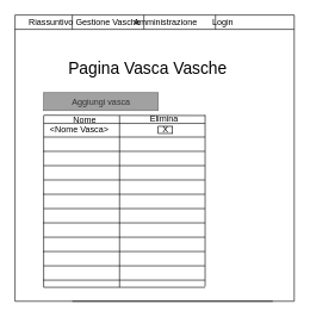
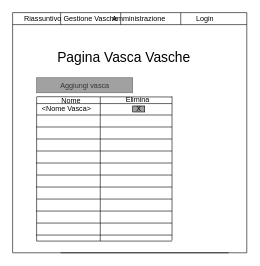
  <mxCell id="0" />
  <mxCell id="1" parent="0" />
  <mxCell id="2" value="Riassuntivo" style="text;html=1;strokeColor=none;fillColor=none;align=center;verticalAlign=middle;whiteSpace=wrap;rounded=0;" vertex="1" parent="1"><mxGeometry x="50.5" y="20.5" width="40" height="20" as="geometry" /></mxCell>
  <mxCell id="3" value="Gestione Vasche" style="text;html=1;strokeColor=none;fillColor=none;align=center;verticalAlign=middle;whiteSpace=wrap;rounded=0;" vertex="1" parent="1"><mxGeometry x="100.5" y="20.5" width="100" height="20" as="geometry" /></mxCell>
  <mxCell id="4" value="Amministrazione" style="text;html=1;strokeColor=none;fillColor=none;align=center;verticalAlign=middle;whiteSpace=wrap;rounded=0;" vertex="1" parent="1"><mxGeometry x="210.5" y="20.5" width="40" height="20" as="geometry" /></mxCell>
  <mxCell id="5" value="Nome" style="text;html=1;strokeColor=none;fillColor=none;align=center;verticalAlign=middle;whiteSpace=wrap;rounded=0;" vertex="1" parent="1"><mxGeometry x="74.5" y="161" width="86" height="11" as="geometry" /></mxCell>
  <mxCell id="6" value="" style="endArrow=none;html=1;" edge="1" parent="1"><mxGeometry width="50" height="50" relative="1" as="geometry"><mxPoint x="20.5" y="20.5" as="sourcePoint" /><mxPoint x="410.5" y="20.5" as="targetPoint" /></mxGeometry></mxCell>
  <mxCell id="7" value="" style="endArrow=none;html=1;" edge="1" parent="1"><mxGeometry width="50" height="50" relative="1" as="geometry"><mxPoint x="20.5" y="420.5" as="sourcePoint" /><mxPoint x="380.5" y="420.5" as="targetPoint" /></mxGeometry></mxCell>
  <mxCell id="8" value="" style="endArrow=none;html=1;" edge="1" parent="1"><mxGeometry width="50" height="50" relative="1" as="geometry"><mxPoint x="20.5" y="420.5" as="sourcePoint" /><mxPoint x="20.5" y="20.5" as="targetPoint" /></mxGeometry></mxCell>
  <mxCell id="9" value="" style="endArrow=none;html=1;" edge="1" parent="1"><mxGeometry width="50" height="50" relative="1" as="geometry"><mxPoint x="410.5" y="420.5" as="sourcePoint" /><mxPoint x="410.5" y="20.5" as="targetPoint" /></mxGeometry></mxCell>
  <mxCell id="10" value="" style="endArrow=none;html=1;" edge="1" parent="1"><mxGeometry width="50" height="50" relative="1" as="geometry"><mxPoint x="20.5" y="40.5" as="sourcePoint" /><mxPoint x="410.5" y="40.5" as="targetPoint" /></mxGeometry></mxCell>
  <mxCell id="11" value="" style="endArrow=none;html=1;" edge="1" parent="1"><mxGeometry width="50" height="50" relative="1" as="geometry"><mxPoint x="100.5" y="40.5" as="sourcePoint" /><mxPoint x="100.5" y="20.5" as="targetPoint" /></mxGeometry></mxCell>
  <mxCell id="12" value="" style="endArrow=none;html=1;" edge="1" parent="1"><mxGeometry width="50" height="50" relative="1" as="geometry"><mxPoint x="200.5" y="40.5" as="sourcePoint" /><mxPoint x="200.5" y="20.5" as="targetPoint" /></mxGeometry></mxCell>
  <mxCell id="13" value="" style="endArrow=none;html=1;" edge="1" parent="1"><mxGeometry width="50" height="50" relative="1" as="geometry"><mxPoint x="300.5" y="40.5" as="sourcePoint" /><mxPoint x="300.5" y="20.5" as="targetPoint" /></mxGeometry></mxCell>
- <mxCell id="14" value="Login" style="text;html=1;strokeColor=none;fillColor=none;align=center;verticalAlign=middle;whiteSpace=wrap;rounded=0;" vertex="1" parent="1"><mxGeometry x="290.5" y="20.5" width="40" height="20" as="geometry" /></mxCell>
+ <mxCell id="14" value="Login" style="text;html=1;strokeColor=none;fillColor=none;align=center;verticalAlign=middle;whiteSpace=wrap;rounded=0;" vertex="1" parent="1"><mxGeometry x="320.5" y="20.5" width="40" height="20" as="geometry" /></mxCell>
  <mxCell id="15" value="Pagina Vasca Vasche" style="text;html=1;strokeColor=none;fillColor=none;align=center;verticalAlign=middle;whiteSpace=wrap;rounded=0;fontSize=23;" vertex="1" parent="1"><mxGeometry x="66" y="83" width="280" height="23" as="geometry" /></mxCell>
  <mxCell id="16" value="" style="endArrow=none;html=1;" edge="1" parent="1"><mxGeometry width="50" height="50" relative="1" as="geometry"><mxPoint x="60.5" y="160.5" as="sourcePoint" /><mxPoint x="286" y="161" as="targetPoint" /></mxGeometry></mxCell>
  <mxCell id="17" value="" style="endArrow=none;html=1;" edge="1" parent="1"><mxGeometry width="50" height="50" relative="1" as="geometry"><mxPoint x="60.5" y="401" as="sourcePoint" /><mxPoint x="60.5" y="161" as="targetPoint" /></mxGeometry></mxCell>
  <mxCell id="18" value="" style="endArrow=none;html=1;" edge="1" parent="1"><mxGeometry width="50" height="50" relative="1" as="geometry"><mxPoint x="60.5" y="401" as="sourcePoint" /><mxPoint x="286" y="401" as="targetPoint" /></mxGeometry></mxCell>
  <mxCell id="19" value="" style="endArrow=none;html=1;" edge="1" parent="1"><mxGeometry width="50" height="50" relative="1" as="geometry"><mxPoint x="286" y="400" as="sourcePoint" /><mxPoint x="286" y="160" as="targetPoint" /></mxGeometry></mxCell>
  <mxCell id="20" value="" style="endArrow=none;html=1;" edge="1" parent="1"><mxGeometry width="50" height="50" relative="1" as="geometry"><mxPoint x="166.5" y="401" as="sourcePoint" /><mxPoint x="166.5" y="161" as="targetPoint" /></mxGeometry></mxCell>
  <mxCell id="21" value="" style="endArrow=none;html=1;" edge="1" parent="1"><mxGeometry width="50" height="50" relative="1" as="geometry"><mxPoint x="60.5" y="172" as="sourcePoint" /><mxPoint x="286" y="172" as="targetPoint" /></mxGeometry></mxCell>
  <mxCell id="22" value="" style="endArrow=none;html=1;" edge="1" parent="1"><mxGeometry width="50" height="50" relative="1" as="geometry"><mxPoint x="60.5" y="191" as="sourcePoint" /><mxPoint x="286" y="191" as="targetPoint" /></mxGeometry></mxCell>
  <mxCell id="23" value="" style="endArrow=none;html=1;" edge="1" parent="1"><mxGeometry width="50" height="50" relative="1" as="geometry"><mxPoint x="59.5" y="211" as="sourcePoint" /><mxPoint x="286" y="211" as="targetPoint" /></mxGeometry></mxCell>
  <mxCell id="24" value="" style="endArrow=none;html=1;" edge="1" parent="1"><mxGeometry width="50" height="50" relative="1" as="geometry"><mxPoint x="60.5" y="251" as="sourcePoint" /><mxPoint x="286" y="251" as="targetPoint" /></mxGeometry></mxCell>
  <mxCell id="25" value="" style="endArrow=none;html=1;" edge="1" parent="1"><mxGeometry width="50" height="50" relative="1" as="geometry"><mxPoint x="100.5" y="420.5" as="sourcePoint" /><mxPoint x="410.5" y="420.5" as="targetPoint" /></mxGeometry></mxCell>
  <mxCell id="26" value="" style="endArrow=none;html=1;" edge="1" parent="1"><mxGeometry width="50" height="50" relative="1" as="geometry"><mxPoint x="60.5" y="231" as="sourcePoint" /><mxPoint x="286" y="231" as="targetPoint" /></mxGeometry></mxCell>
  <mxCell id="27" value="" style="endArrow=none;html=1;" edge="1" parent="1"><mxGeometry width="50" height="50" relative="1" as="geometry"><mxPoint x="59.5" y="271" as="sourcePoint" /><mxPoint x="286" y="271" as="targetPoint" /></mxGeometry></mxCell>
  <mxCell id="28" value="" style="endArrow=none;html=1;" edge="1" parent="1"><mxGeometry width="50" height="50" relative="1" as="geometry"><mxPoint x="60.5" y="291" as="sourcePoint" /><mxPoint x="286" y="291" as="targetPoint" /></mxGeometry></mxCell>
  <mxCell id="29" value="" style="endArrow=none;html=1;" edge="1" parent="1"><mxGeometry width="50" height="50" relative="1" as="geometry"><mxPoint x="60.5" y="331" as="sourcePoint" /><mxPoint x="286" y="331" as="targetPoint" /></mxGeometry></mxCell>
  <mxCell id="30" value="" style="endArrow=none;html=1;" edge="1" parent="1"><mxGeometry width="50" height="50" relative="1" as="geometry"><mxPoint x="59.5" y="311" as="sourcePoint" /><mxPoint x="286" y="311" as="targetPoint" /></mxGeometry></mxCell>
  <mxCell id="31" value="" style="endArrow=none;html=1;" edge="1" parent="1"><mxGeometry width="50" height="50" relative="1" as="geometry"><mxPoint x="59.5" y="351" as="sourcePoint" /><mxPoint x="286" y="351" as="targetPoint" /></mxGeometry></mxCell>
  <mxCell id="32" value="" style="endArrow=none;html=1;" edge="1" parent="1"><mxGeometry width="50" height="50" relative="1" as="geometry"><mxPoint x="60.5" y="371" as="sourcePoint" /><mxPoint x="286" y="371" as="targetPoint" /></mxGeometry></mxCell>
  <mxCell id="33" value="" style="endArrow=none;html=1;" edge="1" parent="1"><mxGeometry width="50" height="50" relative="1" as="geometry"><mxPoint x="59.5" y="391" as="sourcePoint" /><mxPoint x="286" y="391" as="targetPoint" /></mxGeometry></mxCell>
  <mxCell id="34" value="Aggiungi vasca" style="text;html=1;strokeColor=#666666;fillColor=#A1A1A1;align=center;verticalAlign=middle;whiteSpace=wrap;rounded=0;fontColor=#333333;" vertex="1" parent="1"><mxGeometry x="60.5" y="129" width="160" height="25" as="geometry" /></mxCell>
  <mxCell id="35" value="Elimina" style="text;html=1;strokeColor=none;fillColor=none;align=center;verticalAlign=middle;whiteSpace=wrap;rounded=0;" vertex="1" parent="1"><mxGeometry x="186" y="160" width="86" height="11" as="geometry" /></mxCell>
  <mxCell id="36" value="&amp;lt;Nome Vasca&amp;gt;" style="text;html=1;strokeColor=none;fillColor=none;align=center;verticalAlign=middle;whiteSpace=wrap;rounded=0;" vertex="1" parent="1"><mxGeometry x="68" y="171" width="85" height="20" as="geometry" /></mxCell>
- <mxCell id="37" value="X" style="rounded=0;whiteSpace=wrap;html=1;" vertex="1" parent="1"><mxGeometry x="220.5" y="176" width="20" height="10" as="geometry" /></mxCell>
+ <mxCell id="37" value="X" style="rounded=0;whiteSpace=wrap;html=1;fillColor=#a1a1a1;" vertex="1" parent="1"><mxGeometry x="220.5" y="176" width="20" height="10" as="geometry" /></mxCell>
